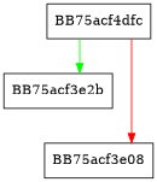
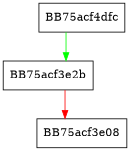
  digraph {
    splines=ortho
    node [shape=box]
    n1 [label=BB75acf4dfc]
    BB75acf3e2b
    BB75acf3e08
    n1 -> BB75acf3e2b [color=green]
-   n1 -> BB75acf3e08 [color=red]
+   BB75acf3e2b -> BB75acf3e08 [color=red]
  }
